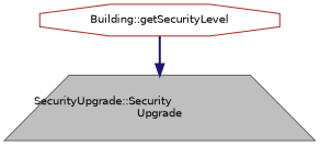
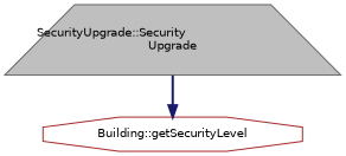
  digraph {
    rankdir=TB
    node [fontname=Helvetica fontsize=10 style=filled]
    n1 [color=gray40 fillcolor=grey75 fontcolor=black height=0.2 label="SecurityUpgrade::Security\lUpgrade" shape=trapezium width=0.4]
    n2 [color=brown fillcolor=white height=0.2 label="Building::getSecurityLevel" shape=octagon width=0.4]
-   n2 -> n1 [color=midnightblue fontname=Helvetica fontsize=10 labelfontname=Helvetica labelfontsize=10 style=bold]
+   n1 -> n2 [color=midnightblue fontname=Helvetica fontsize=10 labelfontname=Helvetica labelfontsize=10 style=bold]
  }
